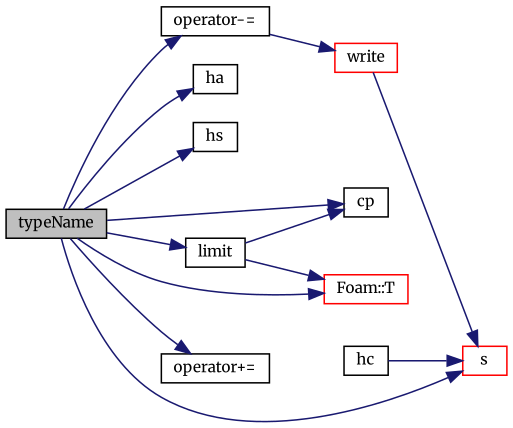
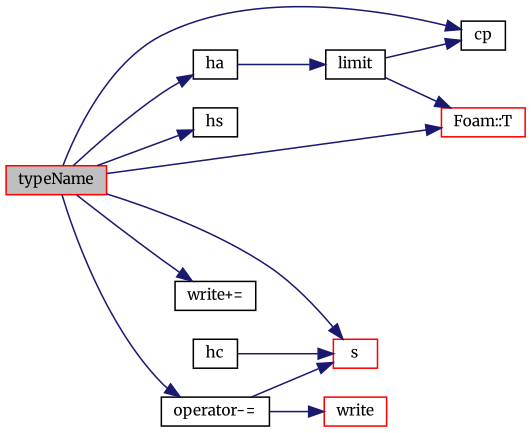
  digraph {
    fontname=Merriweather
    rankdir=LR
    node [color=black fontname=Merriweather fontsize=10 shape=record]
    edge [color=midnightblue fontname=Merriweather fontsize=10 labelfontname=Helvetica labelfontsize=10 style=solid]
-   n1 [fillcolor=grey75 fontcolor=black height=0.2 label=typeName style=filled width=0.4]
+   n1 [color=red fillcolor=grey75 fontcolor=black height=0.2 label=typeName style=filled width=0.4]
    n2 [height=0.2 label=cp width=0.4]
    n3 [height=0.2 label=ha width=0.4]
    n4 [height=0.2 label=hs width=0.4]
    n5 [color=red height=0.2 label=s width=0.4]
    n6 [height=0.2 label=limit width=0.4]
    n7 [color=red height=0.2 label="Foam::T" width=0.4]
-   n8 [height=0.2 label="operator+=" width=0.4]
+   n8 [height=0.2 label="write+=" width=0.4]
    n9 [height=0.2 label="operator-=" width=0.4]
    n10 [height=0.2 label=hc width=0.4]
    n11 [color=red height=0.2 label=write width=0.4]
    n1 -> n2
    n1 -> n3
    n1 -> n4
    n1 -> n5
-   n1 -> n6
+   n3 -> n6
    n1 -> n7
    n1 -> n8
    n1 -> n9
    n6 -> n2
    n6 -> n7
-   n11 -> n5
+   n9 -> n5
    n9 -> n11
    n10 -> n5
  }
